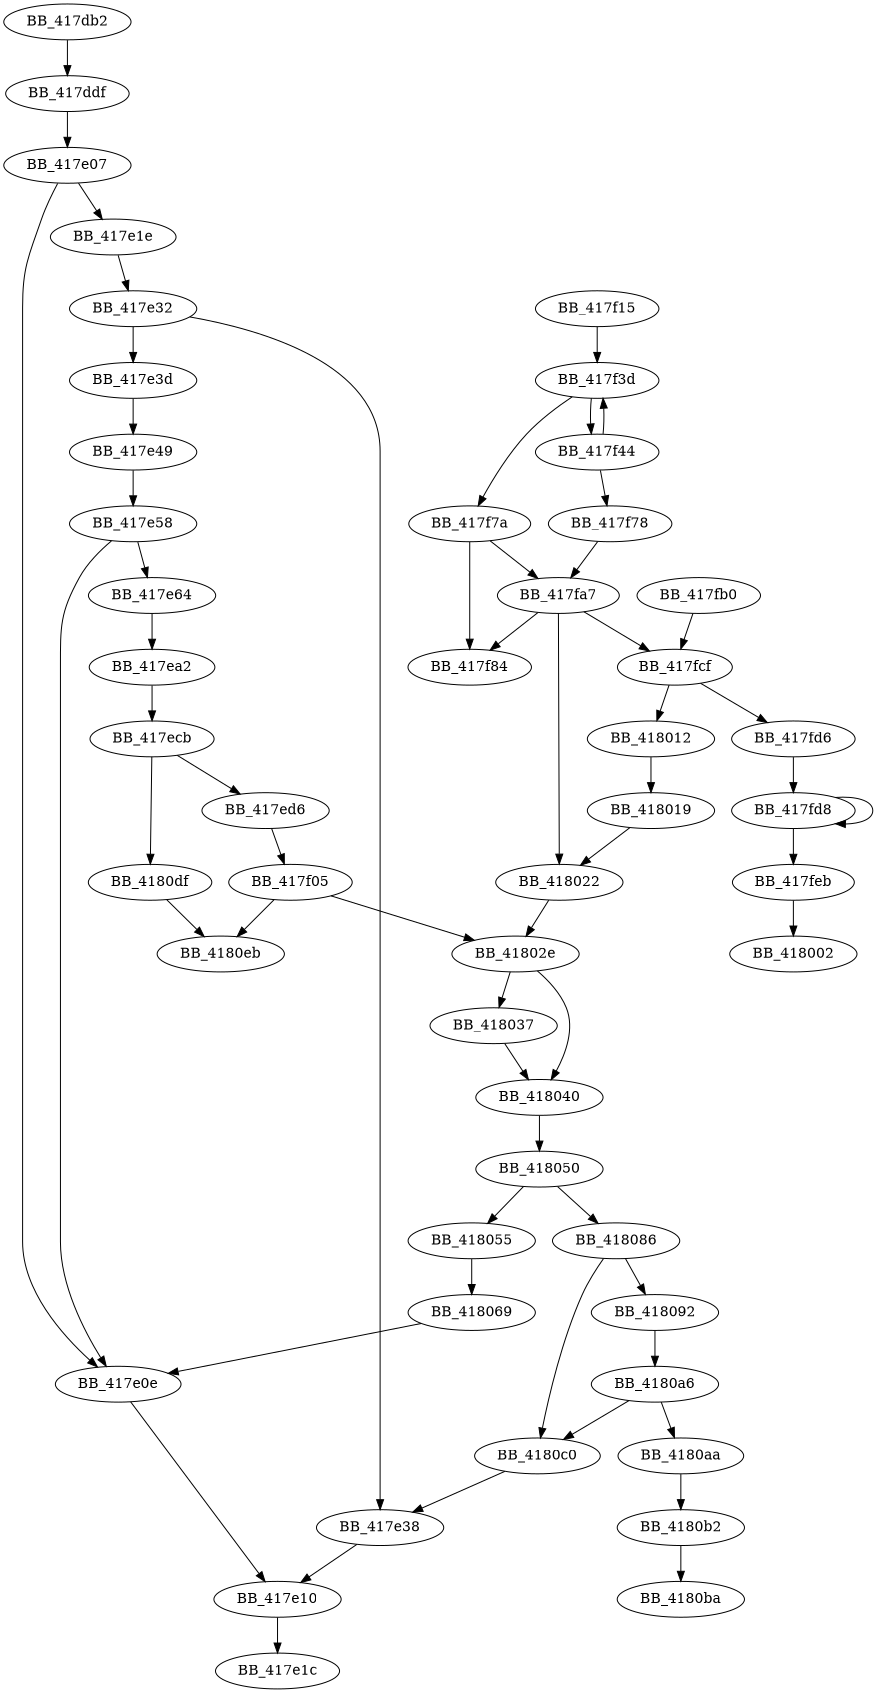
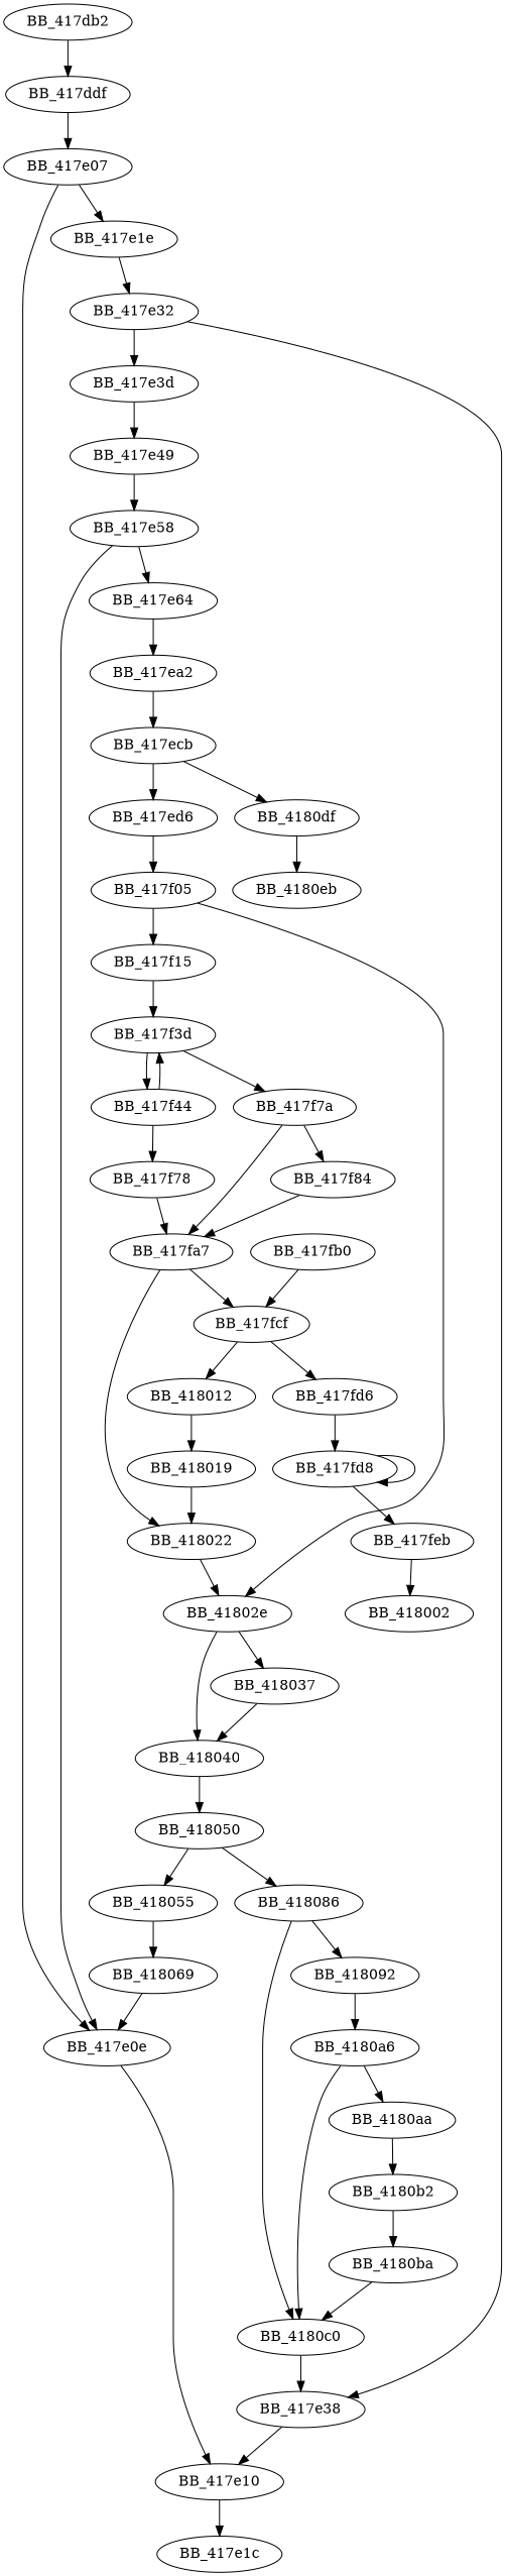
  digraph {
    BB_417db2
    BB_417ddf
    BB_417e07
    BB_417e0e
    BB_417e1e
    BB_417e10
    BB_417e32
    BB_417e1c
    BB_417e38
    BB_417e3d
    BB_417e49
    BB_417e58
    BB_417e64
    BB_417ea2
    BB_417ecb
    BB_417ed6
    BB_4180df
    BB_417f05
    BB_4180eb
    BB_417f15
    BB_41802e
    BB_417f3d
    BB_418037
    BB_418040
    BB_417f44
    BB_417f7a
    BB_418050
    BB_417f78
    BB_417fa7
    BB_417f84
    BB_418022
    BB_417fcf
    BB_417fb0
    BB_417fd6
    BB_418012
    BB_417fd8
    BB_418019
    BB_417feb
    BB_418002
    BB_418055
    BB_418086
    BB_418069
    BB_418092
    BB_4180c0
    BB_4180a6
    BB_4180aa
    BB_4180b2
    BB_4180ba
    BB_417db2 -> BB_417ddf
    BB_417ddf -> BB_417e07
    BB_417e07 -> BB_417e0e
    BB_417e07 -> BB_417e1e
    BB_417e0e -> BB_417e10
    BB_417e1e -> BB_417e32
    BB_417e10 -> BB_417e1c
    BB_417e32 -> BB_417e38
    BB_417e32 -> BB_417e3d
    BB_417e38 -> BB_417e10
    BB_417e3d -> BB_417e49
    BB_417e49 -> BB_417e58
    BB_417e58 -> BB_417e0e
    BB_417e58 -> BB_417e64
    BB_417e64 -> BB_417ea2
    BB_417ea2 -> BB_417ecb
    BB_417ecb -> BB_417ed6
    BB_417ecb -> BB_4180df
    BB_417ed6 -> BB_417f05
    BB_4180df -> BB_4180eb
-   BB_417f05 -> BB_4180eb
+   BB_417f05 -> BB_417f15
    BB_417f05 -> BB_41802e
    BB_417f15 -> BB_417f3d
    BB_41802e -> BB_418037
    BB_41802e -> BB_418040
    BB_417f3d -> BB_417f44
    BB_417f3d -> BB_417f7a
    BB_418037 -> BB_418040
    BB_418040 -> BB_418050
    BB_417f44 -> BB_417f3d
    BB_417f44 -> BB_417f78
    BB_417f7a -> BB_417fa7
    BB_417f7a -> BB_417f84
    BB_418050 -> BB_418055
    BB_418050 -> BB_418086
    BB_417f78 -> BB_417fa7
    BB_417fa7 -> BB_418022
    BB_417fa7 -> BB_417fcf
-   BB_417fa7 -> BB_417f84
+   BB_417f84 -> BB_417fa7
    BB_418022 -> BB_41802e
    BB_417fcf -> BB_417fd6
    BB_417fcf -> BB_418012
    BB_417fb0 -> BB_417fcf
    BB_417fd6 -> BB_417fd8
    BB_418012 -> BB_418019
    BB_417fd8 -> BB_417fd8
    BB_417fd8 -> BB_417feb
    BB_418019 -> BB_418022
    BB_417feb -> BB_418002
    BB_418055 -> BB_418069
    BB_418086 -> BB_418092
    BB_418086 -> BB_4180c0
    BB_418069 -> BB_417e0e
    BB_418092 -> BB_4180a6
    BB_4180c0 -> BB_417e38
    BB_4180a6 -> BB_4180c0
    BB_4180a6 -> BB_4180aa
    BB_4180aa -> BB_4180b2
    BB_4180b2 -> BB_4180ba
+   BB_4180ba -> BB_4180c0
  }
